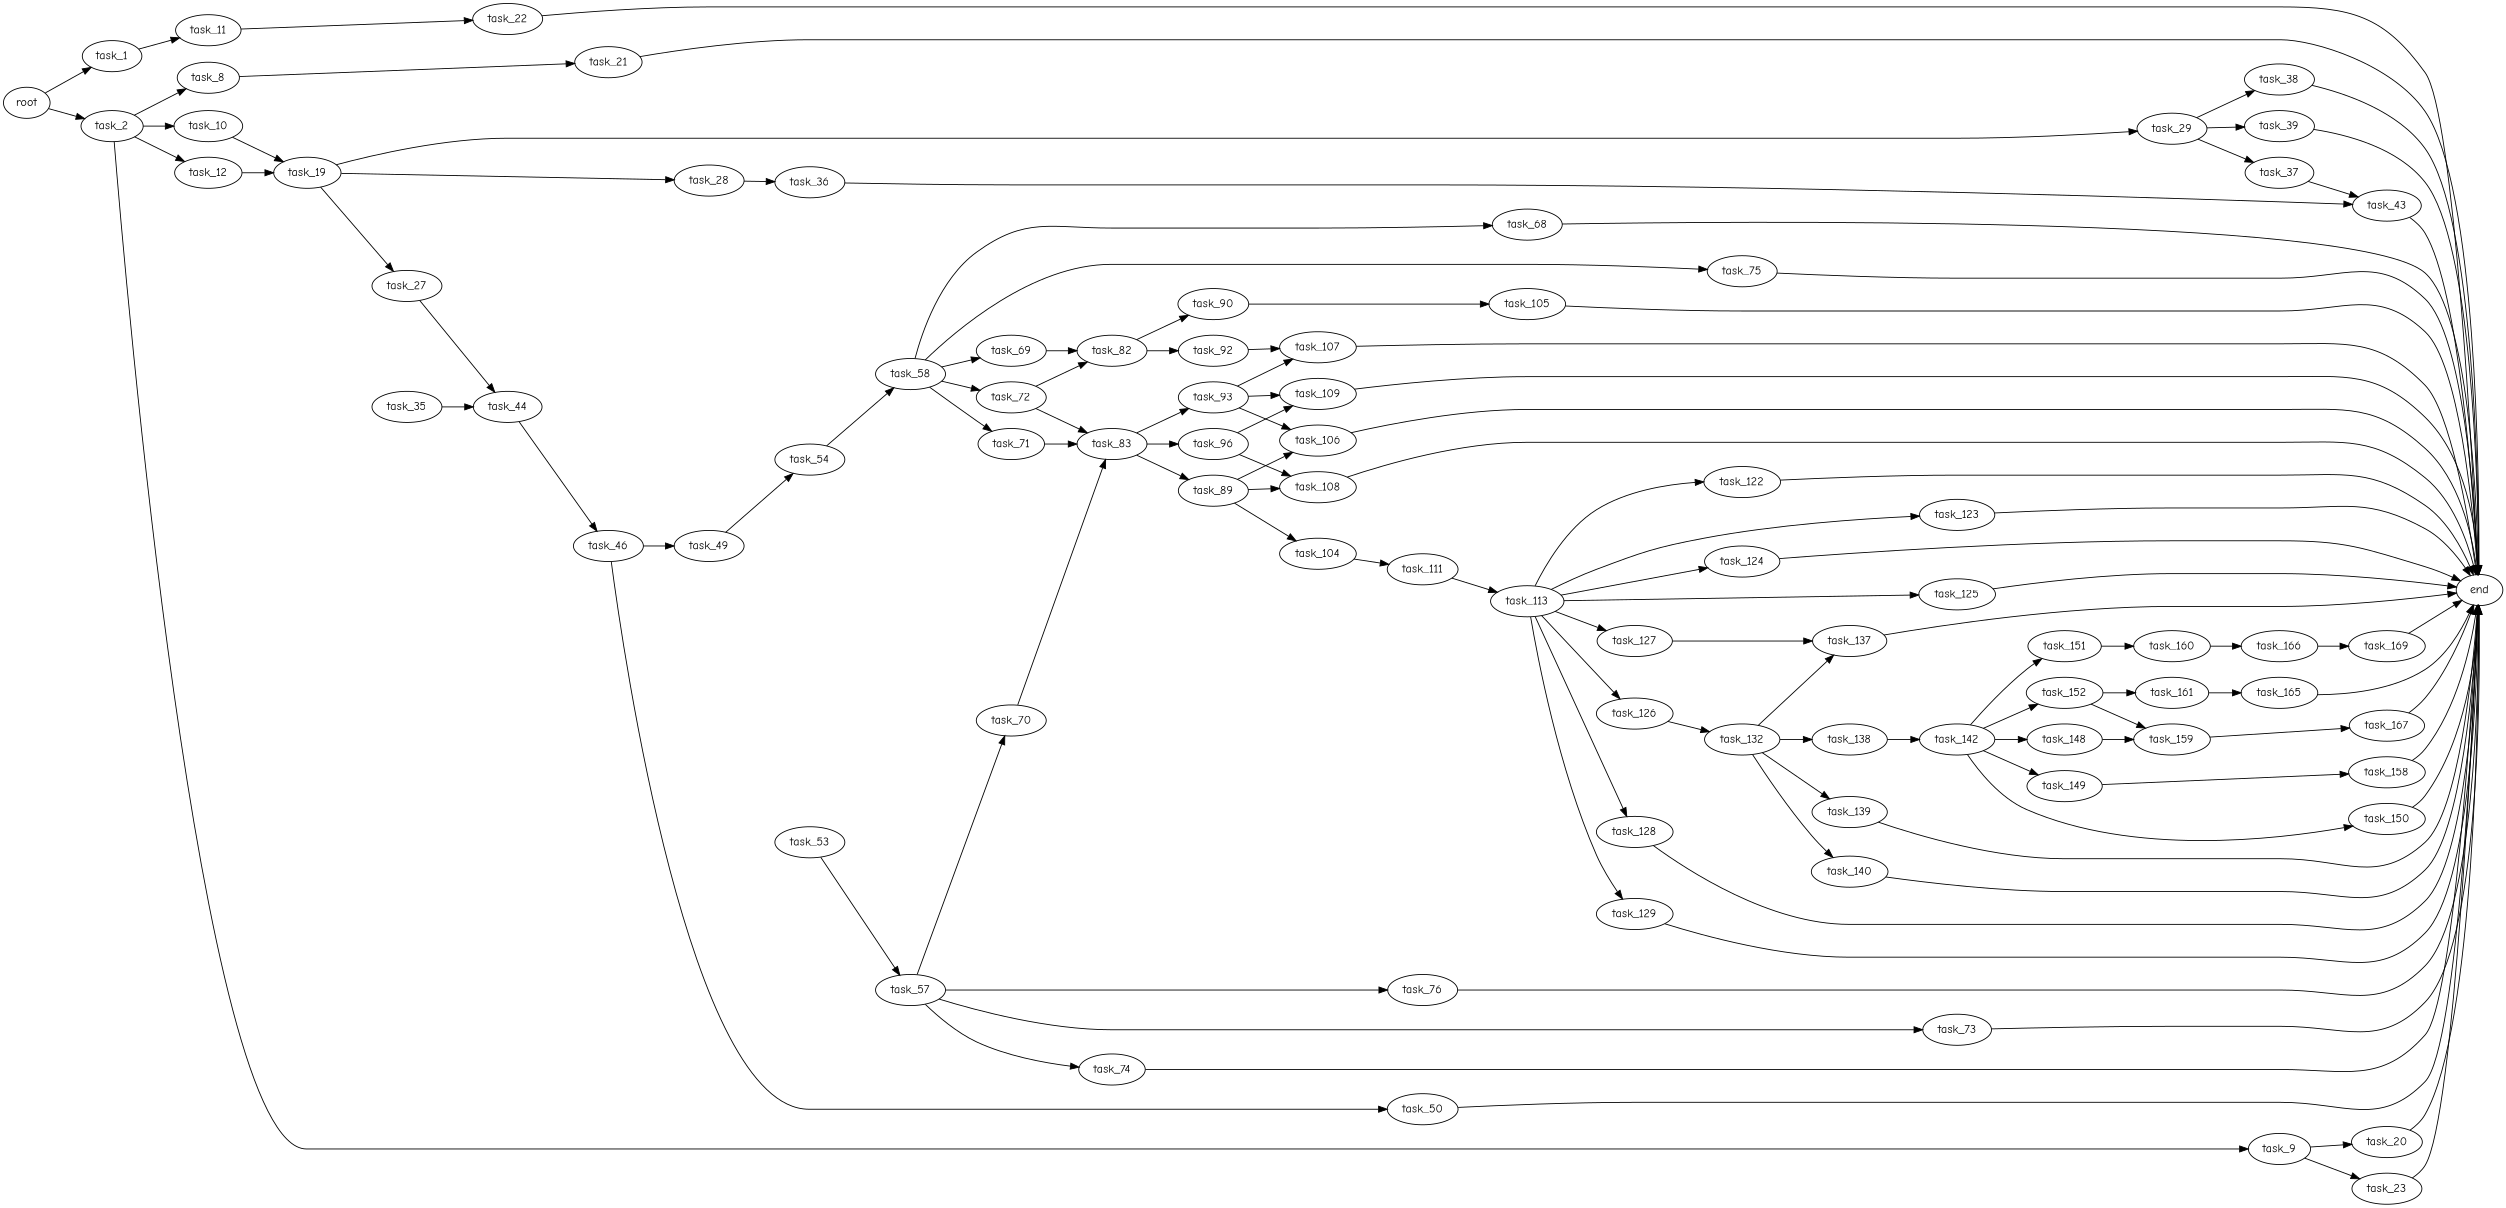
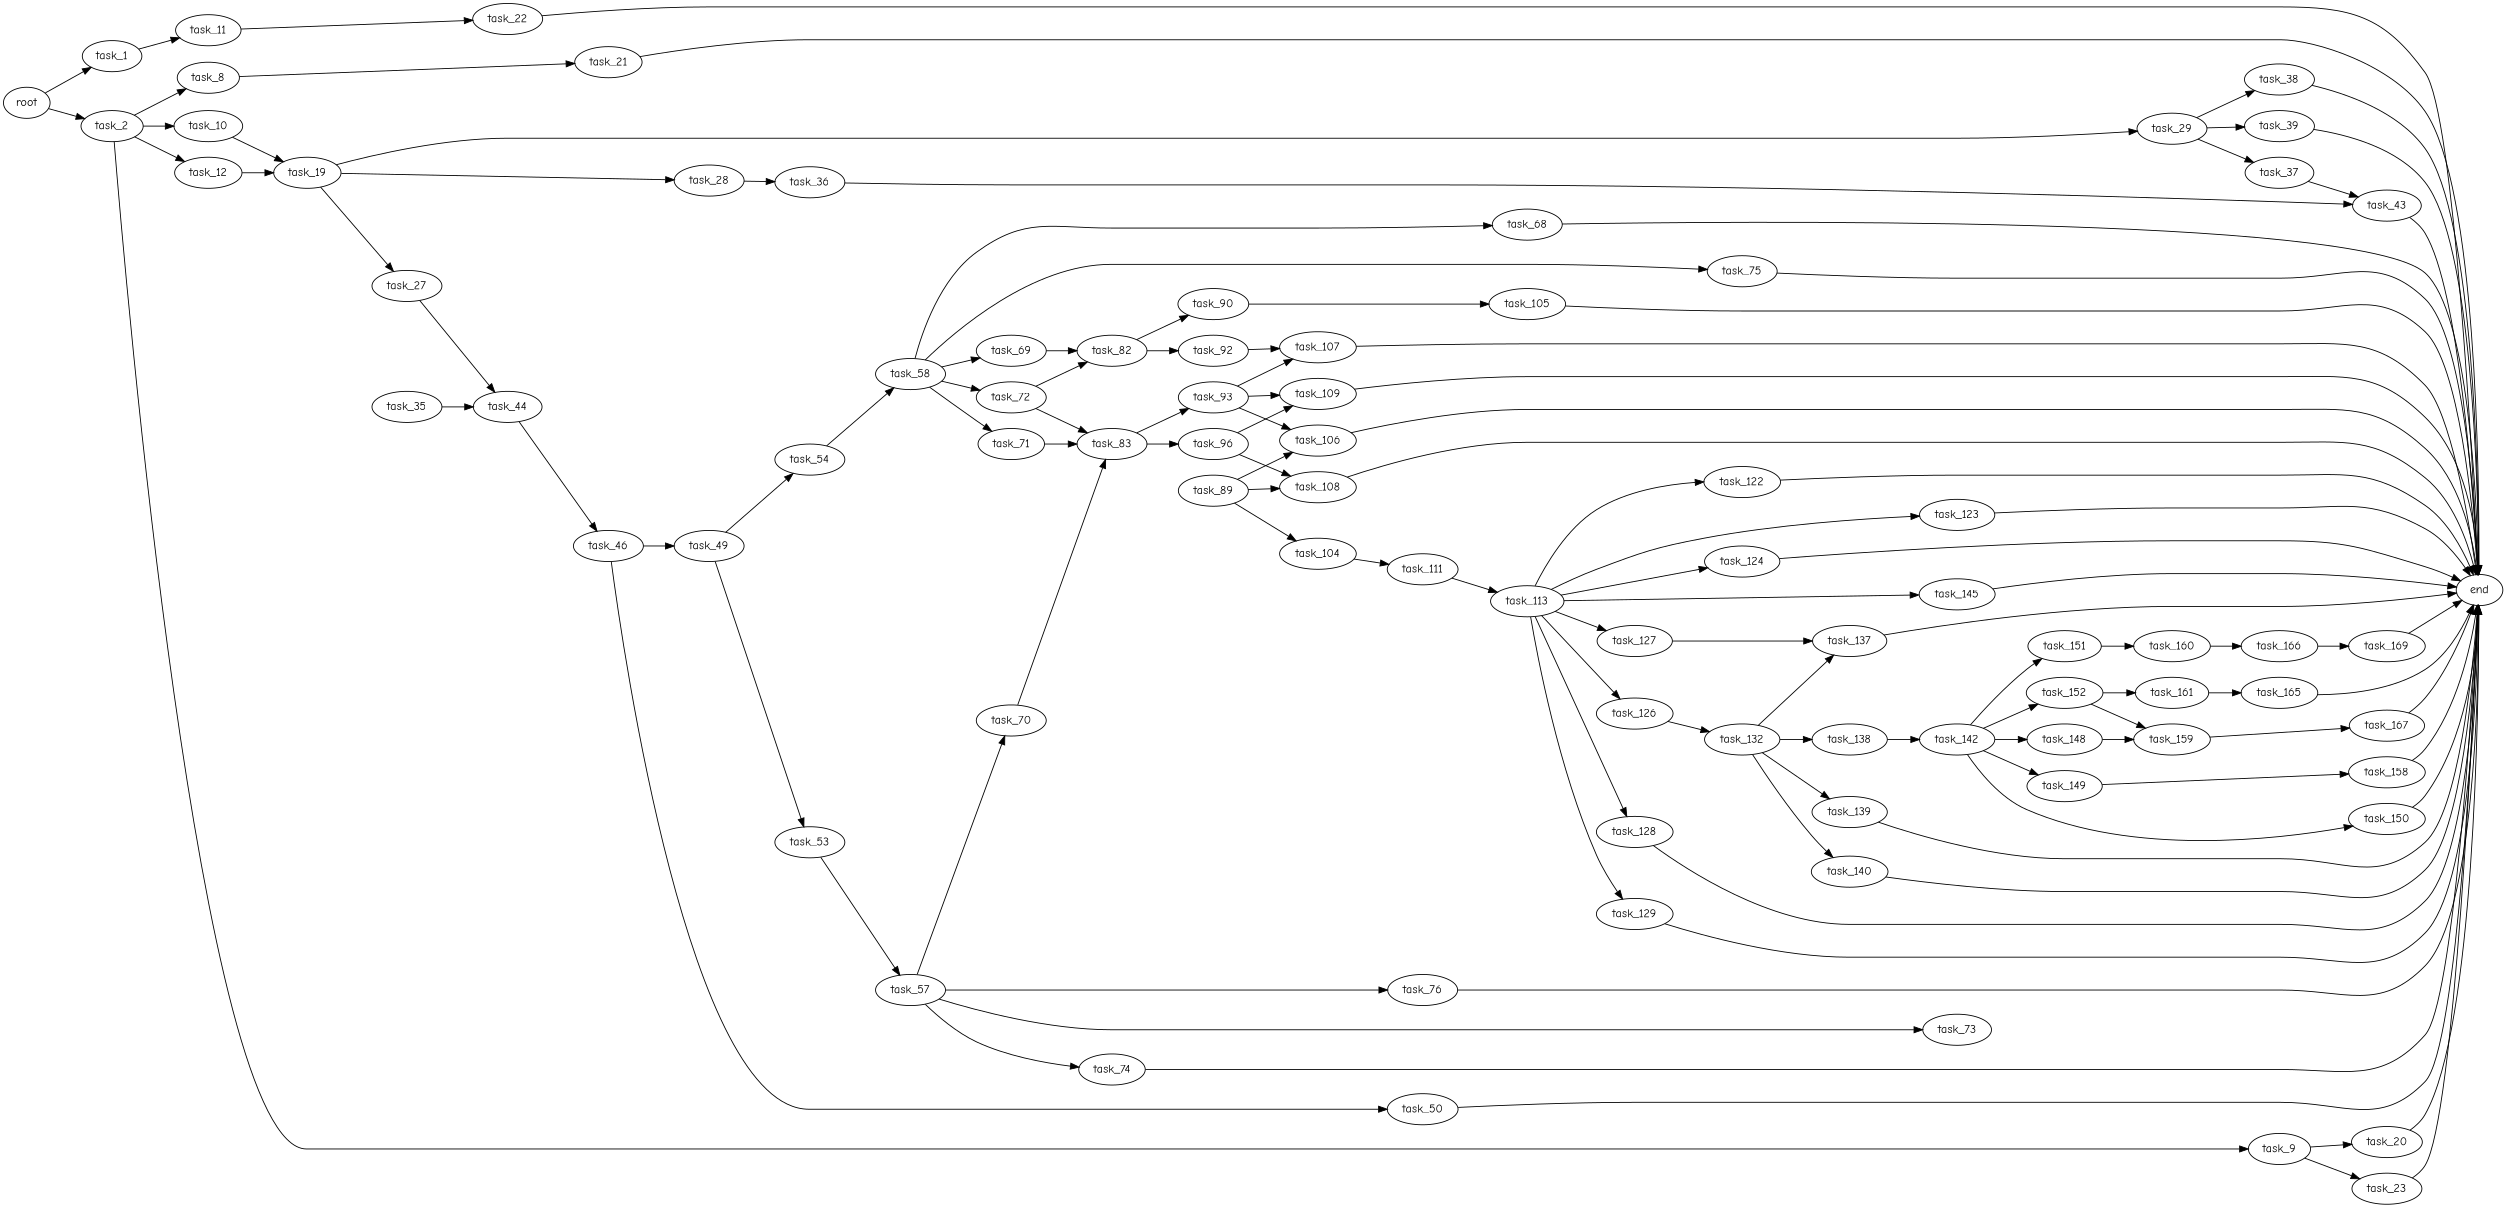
  digraph {
    fontname="Comic Neue"
    rankdir=LR
    node [fontname="Comic Neue"]
    edge [fontname="Comic Neue"]
    root
    task_1
    task_2
    task_11
    task_8
    task_9
    task_10
    task_12
    task_22
    task_21
    task_20
    task_23
    task_19
    end
    task_27
    task_28
    task_29
    task_44
    task_36
    task_37
    task_38
    task_39
    task_35
    task_43
    task_46
    task_49
    task_50
    task_53
    task_54
    task_57
    task_58
    task_70
    task_73
    task_74
    task_76
    task_68
    task_69
    task_71
    task_72
    task_75
    task_83
    task_82
    task_89
    n44 [label=task_96]
    task_93
    task_90
    task_92
    task_105
    task_107
    task_104
    task_106
    task_108
    task_109
    task_111
    task_113
    task_122
    task_123
    task_124
-   task_125
+   task_125 [label=task_145]
    task_126
    task_127
    task_128
    task_129
    task_132
    task_137
    task_138
    task_139
    task_140
    task_142
    task_148
    task_149
    task_150
    task_151
    task_152
    task_159
    task_158
    task_160
    task_161
    task_167
    task_166
    task_165
    task_169
    root -> task_1
    root -> task_2
    task_1 -> task_11
    task_2 -> task_8
    task_2 -> task_9
    task_2 -> task_10
    task_2 -> task_12
    task_11 -> task_22
    task_8 -> task_21
    task_9 -> task_20
    task_9 -> task_23
    task_10 -> task_19
    task_12 -> task_19
    task_22 -> end
    task_21 -> end
    task_20 -> end
    task_23 -> end
    task_19 -> task_27
    task_19 -> task_28
    task_19 -> task_29
    task_27 -> task_44
    task_28 -> task_36
    task_29 -> task_37
    task_29 -> task_38
    task_29 -> task_39
    task_44 -> task_46
    task_36 -> task_43
    task_37 -> task_43
    task_38 -> end
    task_39 -> end
    task_35 -> task_44
    task_43 -> end
    task_46 -> task_49
    task_46 -> task_50
+   task_49 -> task_53
    task_49 -> task_54
    task_50 -> end
    task_53 -> task_57
    task_54 -> task_58
    task_57 -> task_70
    task_57 -> task_73
    task_57 -> task_74
    task_57 -> task_76
    task_58 -> task_68
    task_58 -> task_69
    task_58 -> task_71
    task_58 -> task_72
    task_58 -> task_75
    task_70 -> task_83
-   task_73 -> end
    task_74 -> end
    task_76 -> end
    task_68 -> end
    task_69 -> task_82
    task_71 -> task_83
    task_72 -> task_83
    task_72 -> task_82
    task_75 -> end
-   task_83 -> task_89
    task_83 -> n44
    task_83 -> task_93
    task_82 -> task_90
    task_82 -> task_92
    task_89 -> task_104
    task_89 -> task_106
    task_89 -> task_108
    n44 -> task_108
    n44 -> task_109
    task_93 -> task_107
    task_93 -> task_106
    task_93 -> task_109
    task_90 -> task_105
    task_92 -> task_107
    task_105 -> end
    task_107 -> end
    task_104 -> task_111
    task_106 -> end
    task_108 -> end
    task_109 -> end
    task_111 -> task_113
    task_113 -> task_122
    task_113 -> task_123
    task_113 -> task_124
    task_113 -> task_125
    task_113 -> task_126
    task_113 -> task_127
    task_113 -> task_128
    task_113 -> task_129
    task_122 -> end
    task_123 -> end
    task_124 -> end
    task_125 -> end
    task_126 -> task_132
    task_127 -> task_137
    task_128 -> end
    task_129 -> end
    task_132 -> task_137
    task_132 -> task_138
    task_132 -> task_139
    task_132 -> task_140
    task_137 -> end
    task_138 -> task_142
    task_139 -> end
    task_140 -> end
    task_142 -> task_148
    task_142 -> task_149
    task_142 -> task_150
    task_142 -> task_151
    task_142 -> task_152
    task_148 -> task_159
    task_149 -> task_158
    task_150 -> end
    task_151 -> task_160
    task_152 -> task_159
    task_152 -> task_161
    task_159 -> task_167
    task_158 -> end
    task_160 -> task_166
    task_161 -> task_165
    task_167 -> end
    task_166 -> task_169
    task_165 -> end
    task_169 -> end
  }
